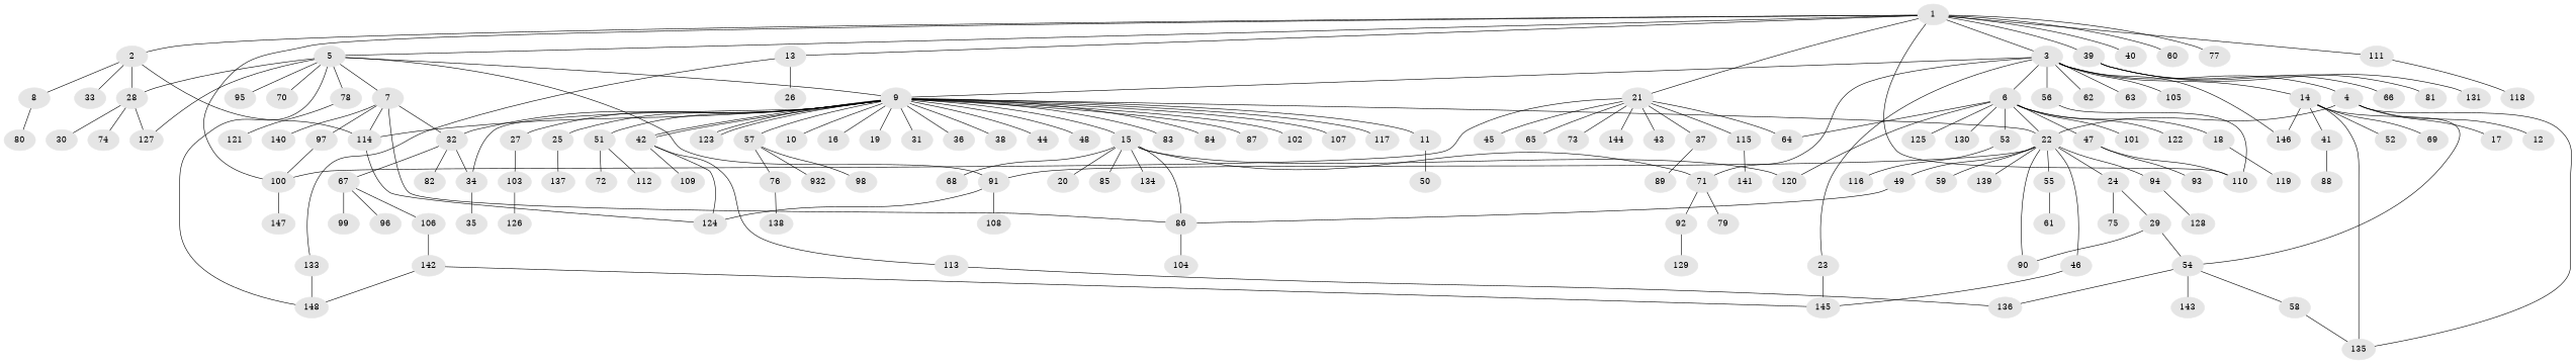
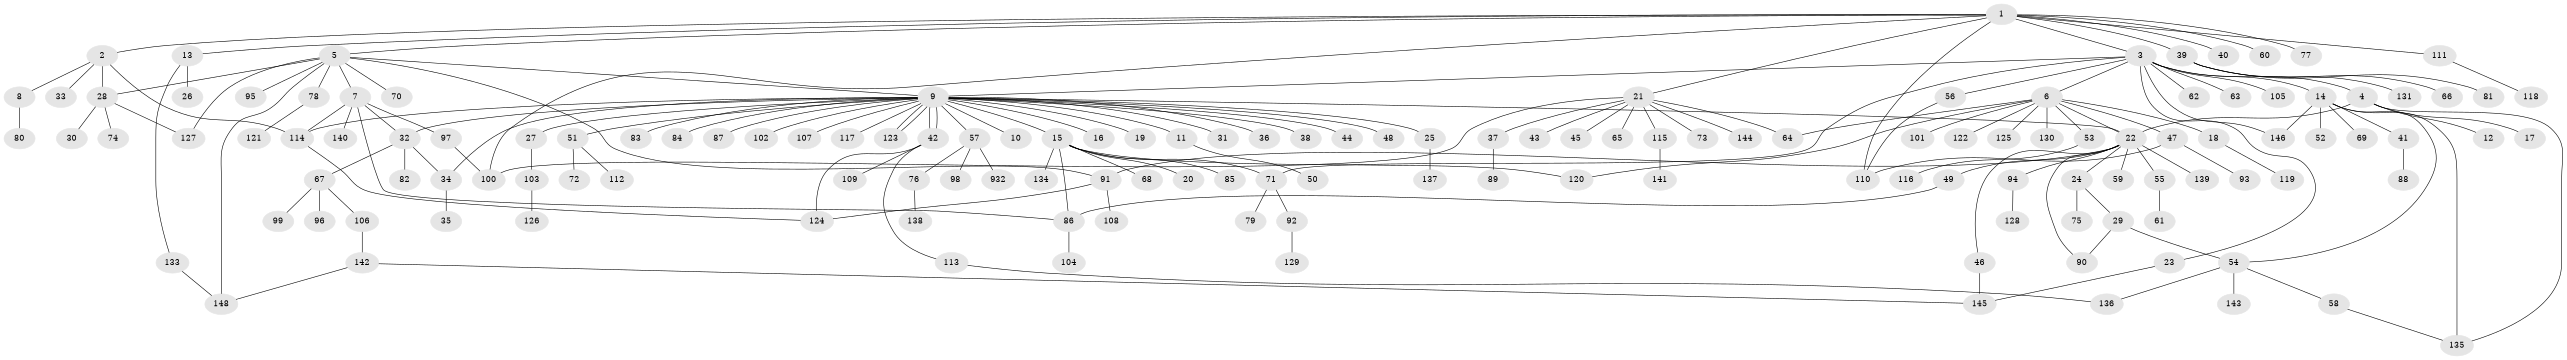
  graph {
    node [color=gray90 style=filled]
    1
    2
    3
    5
    13
    21
    39
    40
    60
    77
    100
    110
    111
    8
    28
    33
    114
    4
    6
    9
    14
    23
    56
    62
    63
    71
    105
    146
    7
    70
    78
    91
    95
    127
    148
    26
    133
    64
    37
    43
    45
    65
    73
    115
    144
    66
    81
    131
-   147
    118
    80
    30
    74
    124
    12
    17
    22
    135
    18
    47
    53
    101
    120
    122
    125
    130
    32
    10
    11
    15
    16
    19
    25
    27
    31
    34
    36
    38
    42
    44
    48
    51
    57
    83
    84
    87
    102
    107
    117
    123
    41
    52
    54
    69
    145
    79
    92
    24
    46
    49
    55
    59
    90
    94
    139
    86
    97
    140
    121
    108
    119
    93
    116
    67
    82
    104
    50
    20
    68
    85
    134
    137
    103
    35
    109
    113
    72
    112
    76
    98
    n131 [label=932]
    88
    58
    136
    143
    89
    141
    29
    75
    61
    128
    126
    96
    99
    106
    138
    142
    129
    1 -- 2
    1 -- 3
    1 -- 5
    1 -- 13
    1 -- 21
    1 -- 39
    1 -- 40
    1 -- 60
    1 -- 77
    1 -- 100
    1 -- 110
    1 -- 111
    2 -- 8
    2 -- 28
    2 -- 33
    2 -- 114
    3 -- 4
    3 -- 6
    3 -- 9
    3 -- 14
    3 -- 23
    3 -- 56
    3 -- 62
    3 -- 63
    3 -- 71
    3 -- 105
    3 -- 146
    5 -- 28
    5 -- 9
    5 -- 7
    5 -- 70
    5 -- 78
    5 -- 91
    5 -- 95
    5 -- 127
    5 -- 148
    13 -- 26
    13 -- 133
    21 -- 100
    21 -- 64
    21 -- 37
    21 -- 43
    21 -- 45
    21 -- 65
    21 -- 73
    21 -- 115
    21 -- 144
    39 -- 66
    39 -- 81
    39 -- 131
-   100 -- 147
    111 -- 118
    8 -- 80
    28 -- 127
    28 -- 30
    28 -- 74
    114 -- 124
    4 -- 12
    4 -- 17
    4 -- 22
    4 -- 135
    6 -- 64
    6 -- 22
    6 -- 18
    6 -- 47
    6 -- 53
    6 -- 101
    6 -- 120
    6 -- 122
    6 -- 125
    6 -- 130
    9 -- 114
    9 -- 22
    9 -- 32
    9 -- 10
    9 -- 11
    9 -- 15
    9 -- 16
    9 -- 19
    9 -- 25
    9 -- 27
    9 -- 31
    9 -- 34
    9 -- 36
    9 -- 38
    9 -- 42
    9 -- 42
    9 -- 44
    9 -- 48
    9 -- 51
    9 -- 57
    9 -- 83
    9 -- 84
    9 -- 87
    9 -- 102
    9 -- 107
    9 -- 117
    9 -- 123
    9 -- 123
    14 -- 146
    14 -- 135
    14 -- 41
    14 -- 52
    14 -- 54
    14 -- 69
    23 -- 145
    56 -- 110
    71 -- 79
    71 -- 92
    7 -- 114
    7 -- 32
    7 -- 86
    7 -- 97
    7 -- 140
    78 -- 121
    91 -- 124
    91 -- 108
    133 -- 148
    37 -- 89
    115 -- 141
    22 -- 91
    22 -- 24
    22 -- 46
    22 -- 49
    22 -- 55
    22 -- 59
    22 -- 90
    22 -- 94
    22 -- 139
    18 -- 119
    47 -- 110
    47 -- 93
    53 -- 116
    32 -- 34
    32 -- 67
    32 -- 82
    11 -- 50
    15 -- 71
    15 -- 120
    15 -- 86
    15 -- 20
    15 -- 68
    15 -- 85
    15 -- 134
    25 -- 137
    27 -- 103
    34 -- 35
    42 -- 124
    42 -- 109
    42 -- 113
    51 -- 72
    51 -- 112
    57 -- 76
    57 -- 98
    57 -- n131
    41 -- 88
    54 -- 58
    54 -- 136
    54 -- 143
    92 -- 129
    24 -- 29
    24 -- 75
    46 -- 145
    49 -- 86
    55 -- 61
    94 -- 128
    86 -- 104
    97 -- 100
    67 -- 96
    67 -- 99
    67 -- 106
    103 -- 126
    113 -- 136
    76 -- 138
    58 -- 135
    29 -- 54
    29 -- 90
    106 -- 142
    142 -- 148
    142 -- 145
  }
